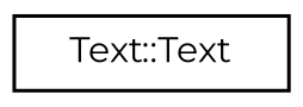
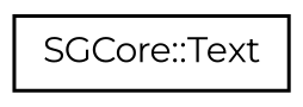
  digraph {
    rankdir=TB
    fontname=Montserrat
-   n1 [color=black fillcolor=white fontname=Montserrat fontsize=10 height=0.2 label="Text::Text" shape=record style=filled width=0.4]
+   n1 [color=black fillcolor=white fontname=Montserrat fontsize=10 height=0.2 label="SGCore::Text" shape=record style=filled width=0.4]
  }
